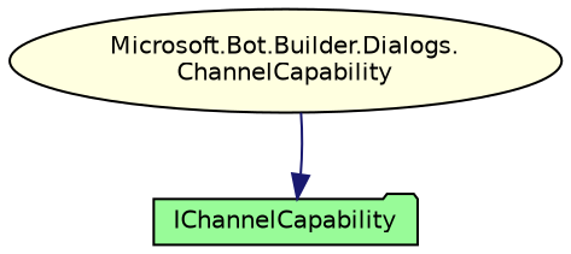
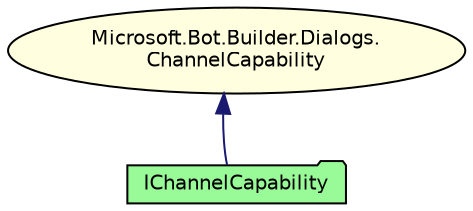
  digraph {
    node [color=black fontname=Helvetica fontsize=10 style=filled]
    n1 [fillcolor=lightyellow fontcolor=black height=0.2 label="Microsoft.Bot.Builder.Dialogs.\lChannelCapability" shape=ellipse width=0.4]
    n2 [fillcolor=palegreen height=0.2 label=IChannelCapability shape=folder width=0.4]
-   n2 -> n1 [color=midnightblue dir=back fontname=Helvetica fontsize=10 labelfontname=Helvetica labelfontsize=10 style=solid]
+   n1 -> n2 [color=midnightblue dir=back fontname=Helvetica fontsize=10 labelfontname=Helvetica labelfontsize=10 style=solid]
  }
